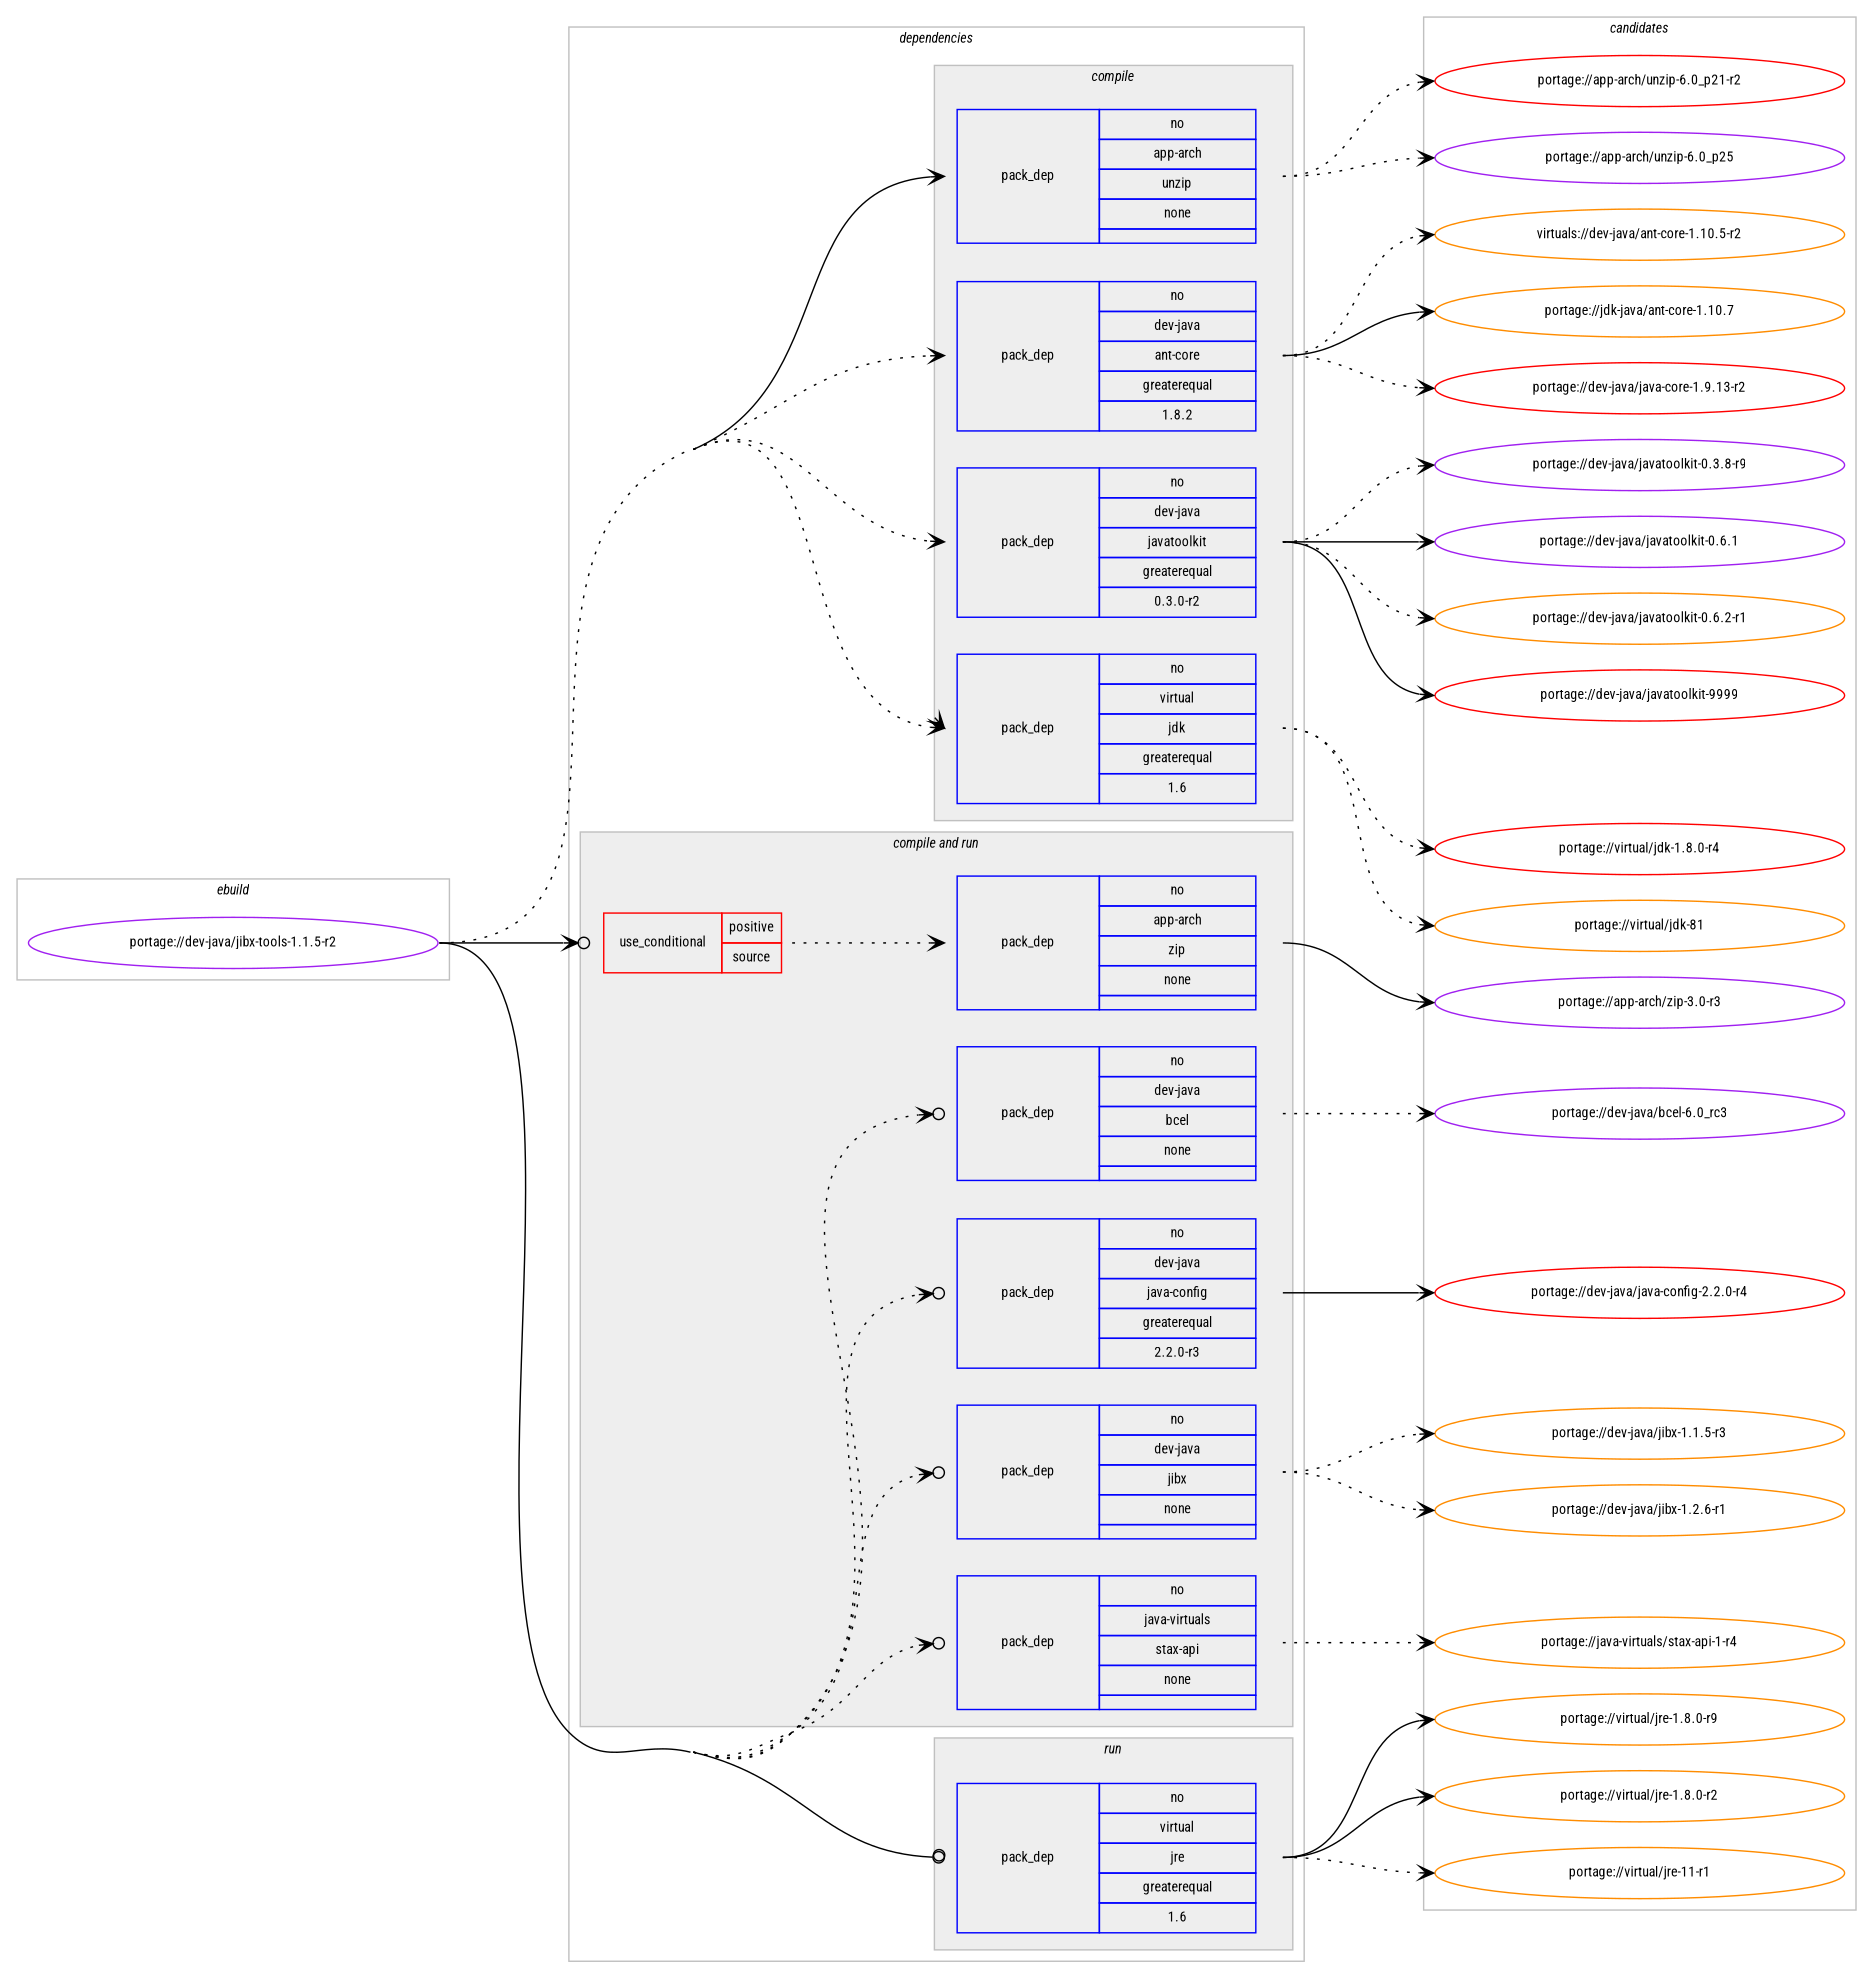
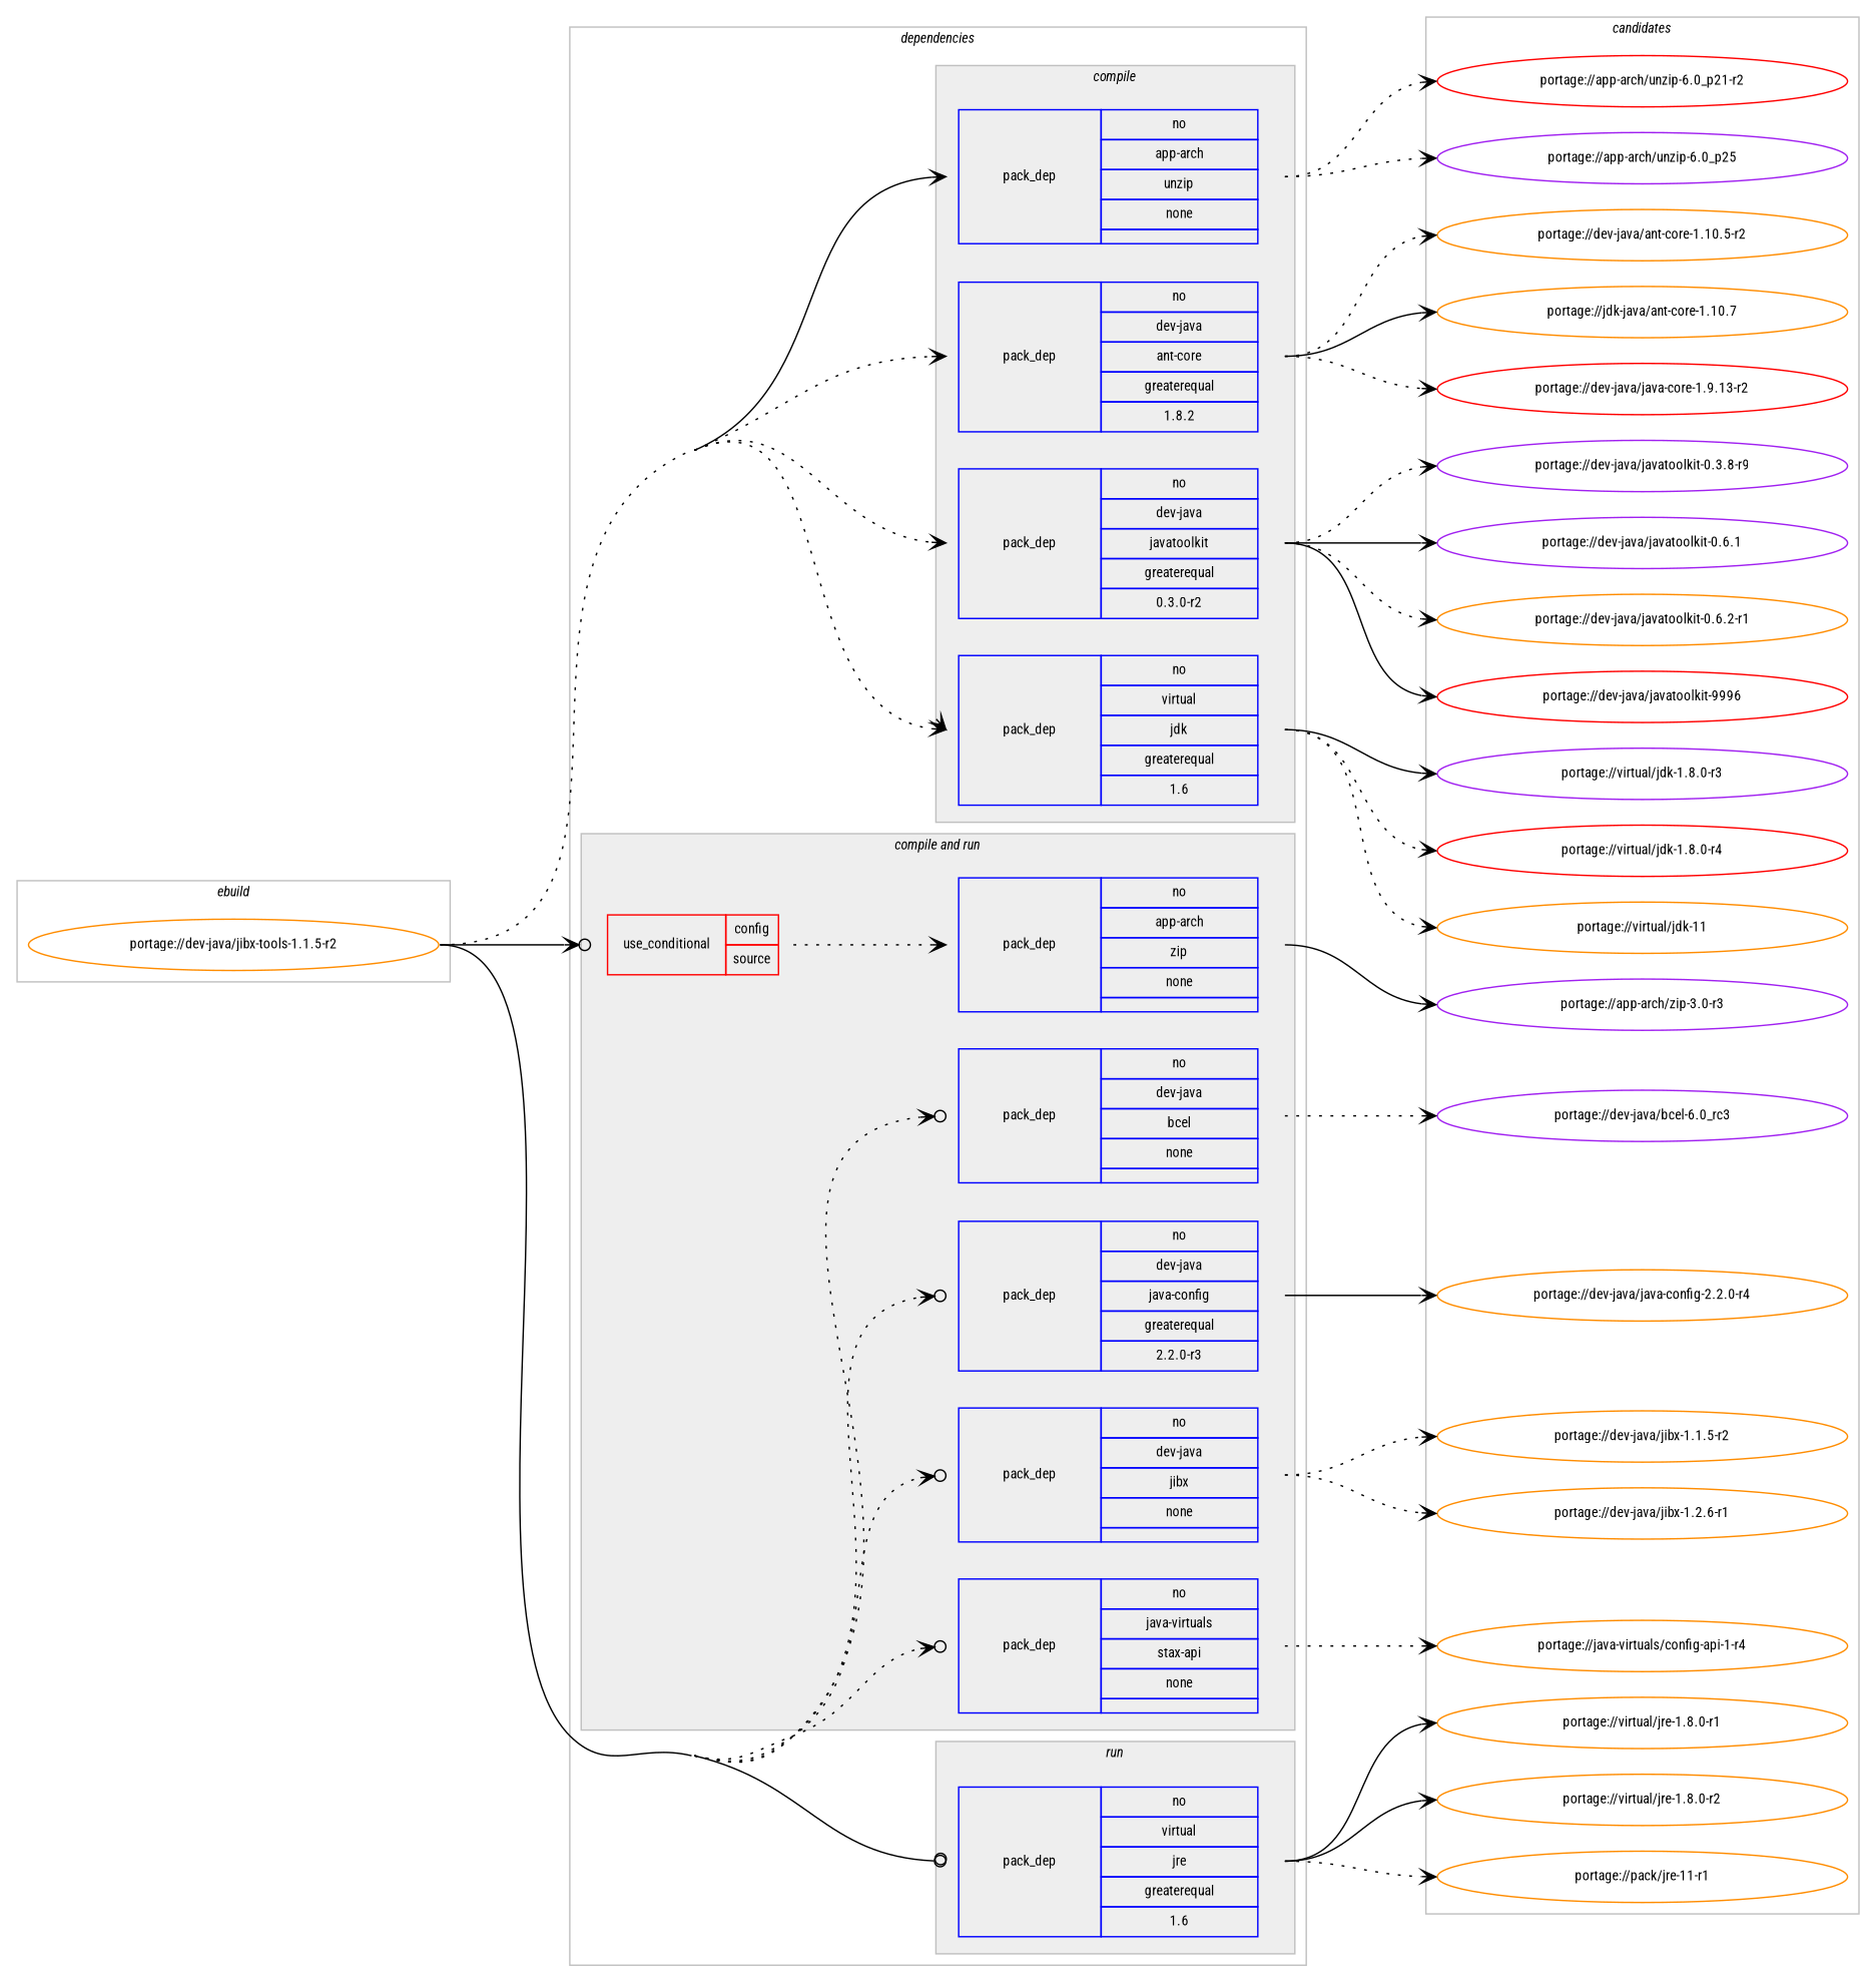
  digraph {
    compound=true
    concentrate=true
    fontname="Roboto Condensed"
    fontsize=10
    newrank=true
    rankdir=LR
    ranksep=1.5
    node [color=darkorange fontname="Roboto Condensed" fontsize=10]
    edge [arrowhead=vee fontname="Roboto Condensed" headport=w style=dotted tailport=e weight=100]
-   n1 [color=purple label="portage://dev-java/jibx-tools-1.1.5-r2" width=4]
+   n1 [label="portage://dev-java/jibx-tools-1.1.5-r2" width=4]
    n2 [color=blue label=<<TABLE BORDER="0" CELLBORDER="1" CELLSPACING="0" CELLPADDING="4" WIDTH="220"><TR><TD ROWSPAN="6" CELLPADDING="30">pack_dep</TD></TR><TR><TD WIDTH="110">no</TD></TR><TR><TD>app-arch</TD></TR><TR><TD>unzip</TD></TR><TR><TD>none</TD></TR><TR><TD></TD></TR></TABLE>> shape=none]
    n3 [color=blue label=<<TABLE BORDER="0" CELLBORDER="1" CELLSPACING="0" CELLPADDING="4" WIDTH="220"><TR><TD ROWSPAN="6" CELLPADDING="30">pack_dep</TD></TR><TR><TD WIDTH="110">no</TD></TR><TR><TD>dev-java</TD></TR><TR><TD>ant-core</TD></TR><TR><TD>greaterequal</TD></TR><TR><TD>1.8.2</TD></TR></TABLE>> shape=none]
    n4 [color=blue label=<<TABLE BORDER="0" CELLBORDER="1" CELLSPACING="0" CELLPADDING="4" WIDTH="220"><TR><TD ROWSPAN="6" CELLPADDING="30">pack_dep</TD></TR><TR><TD WIDTH="110">no</TD></TR><TR><TD>dev-java</TD></TR><TR><TD>javatoolkit</TD></TR><TR><TD>greaterequal</TD></TR><TR><TD>0.3.0-r2</TD></TR></TABLE>> shape=none]
    n5 [color=blue label=<<TABLE BORDER="0" CELLBORDER="1" CELLSPACING="0" CELLPADDING="4" WIDTH="220"><TR><TD ROWSPAN="6" CELLPADDING="30">pack_dep</TD></TR><TR><TD WIDTH="110">no</TD></TR><TR><TD>virtual</TD></TR><TR><TD>jdk</TD></TR><TR><TD>greaterequal</TD></TR><TR><TD>1.6</TD></TR></TABLE>> shape=none]
    n6 [color=blue label=<<TABLE BORDER="0" CELLBORDER="1" CELLSPACING="0" CELLPADDING="4" WIDTH="220"><TR><TD ROWSPAN="6" CELLPADDING="30">pack_dep</TD></TR><TR><TD WIDTH="110">no</TD></TR><TR><TD>app-arch</TD></TR><TR><TD>zip</TD></TR><TR><TD>none</TD></TR><TR><TD></TD></TR></TABLE>> shape=none]
-   n7 [color=red label=<<TABLE BORDER="0" CELLBORDER="1" CELLSPACING="0" CELLPADDING="4"><TR><TD ROWSPAN="3" CELLPADDING="10">use_conditional</TD></TR><TR><TD>positive</TD></TR><TR><TD>source</TD></TR></TABLE>> shape=none]
+   n7 [color=red label=<<TABLE BORDER="0" CELLBORDER="1" CELLSPACING="0" CELLPADDING="4"><TR><TD ROWSPAN="3" CELLPADDING="10">use_conditional</TD></TR><TR><TD>config</TD></TR><TR><TD>source</TD></TR></TABLE>> shape=none]
    n8 [color=blue label=<<TABLE BORDER="0" CELLBORDER="1" CELLSPACING="0" CELLPADDING="4" WIDTH="220"><TR><TD ROWSPAN="6" CELLPADDING="30">pack_dep</TD></TR><TR><TD WIDTH="110">no</TD></TR><TR><TD>dev-java</TD></TR><TR><TD>bcel</TD></TR><TR><TD>none</TD></TR><TR><TD></TD></TR></TABLE>> shape=none]
    n9 [color=blue label=<<TABLE BORDER="0" CELLBORDER="1" CELLSPACING="0" CELLPADDING="4" WIDTH="220"><TR><TD ROWSPAN="6" CELLPADDING="30">pack_dep</TD></TR><TR><TD WIDTH="110">no</TD></TR><TR><TD>dev-java</TD></TR><TR><TD>java-config</TD></TR><TR><TD>greaterequal</TD></TR><TR><TD>2.2.0-r3</TD></TR></TABLE>> shape=none]
    n10 [color=blue label=<<TABLE BORDER="0" CELLBORDER="1" CELLSPACING="0" CELLPADDING="4" WIDTH="220"><TR><TD ROWSPAN="6" CELLPADDING="30">pack_dep</TD></TR><TR><TD WIDTH="110">no</TD></TR><TR><TD>dev-java</TD></TR><TR><TD>jibx</TD></TR><TR><TD>none</TD></TR><TR><TD></TD></TR></TABLE>> shape=none]
    n11 [color=blue label=<<TABLE BORDER="0" CELLBORDER="1" CELLSPACING="0" CELLPADDING="4" WIDTH="220"><TR><TD ROWSPAN="6" CELLPADDING="30">pack_dep</TD></TR><TR><TD WIDTH="110">no</TD></TR><TR><TD>java-virtuals</TD></TR><TR><TD>stax-api</TD></TR><TR><TD>none</TD></TR><TR><TD></TD></TR></TABLE>> shape=none]
    n12 [color=blue label=<<TABLE BORDER="0" CELLBORDER="1" CELLSPACING="0" CELLPADDING="4" WIDTH="220"><TR><TD ROWSPAN="6" CELLPADDING="30">pack_dep</TD></TR><TR><TD WIDTH="110">no</TD></TR><TR><TD>virtual</TD></TR><TR><TD>jre</TD></TR><TR><TD>greaterequal</TD></TR><TR><TD>1.6</TD></TR></TABLE>> shape=none]
    n13 [color=red label="portage://app-arch/unzip-6.0_p21-r2" width=4]
    n14 [color=purple label="portage://app-arch/unzip-6.0_p25" width=4]
-   n15 [label="virtuals://dev-java/ant-core-1.10.5-r2" width=4]
+   n15 [label="portage://dev-java/ant-core-1.10.5-r2" width=4]
    n16 [label="portage://jdk-java/ant-core-1.10.7" width=4]
    n17 [color=red label="portage://dev-java/java-core-1.9.13-r2" width=4]
    n18 [color=purple label="portage://dev-java/javatoolkit-0.3.8-r9" width=4]
    n19 [color=purple label="portage://dev-java/javatoolkit-0.6.1" width=4]
    n20 [label="portage://dev-java/javatoolkit-0.6.2-r1" width=4]
-   n21 [color=red label="portage://dev-java/javatoolkit-9999" width=4]
+   n21 [color=red label="portage://dev-java/javatoolkit-9996" width=4]
+   n22 [color=purple label="portage://virtual/jdk-1.8.0-r3" width=4]
    n23 [color=red label="portage://virtual/jdk-1.8.0-r4" width=4]
-   n24 [label="portage://virtual/jdk-81" width=4]
+   n24 [label="portage://virtual/jdk-11" width=4]
    n25 [color=purple label="portage://app-arch/zip-3.0-r3" width=4]
    n26 [color=purple label="portage://dev-java/bcel-6.0_rc3" width=4]
-   n27 [color=red label="portage://dev-java/java-config-2.2.0-r4" width=4]
-   n28 [label="portage://dev-java/jibx-1.1.5-r3" width=4]
+   n27 [label="portage://dev-java/java-config-2.2.0-r4" width=4]
+   n28 [label="portage://dev-java/jibx-1.1.5-r2" width=4]
    n29 [label="portage://dev-java/jibx-1.2.6-r1" width=4]
-   n30 [label="portage://java-virtuals/stax-api-1-r4" width=4]
-   n31 [label="portage://virtual/jre-1.8.0-r9" width=4]
+   n30 [label="portage://java-virtuals/config-api-1-r4" width=4]
+   n31 [label="portage://virtual/jre-1.8.0-r1" width=4]
    n32 [label="portage://virtual/jre-1.8.0-r2" width=4]
-   n33 [label="portage://virtual/jre-11-r1" width=4]
+   n33 [label="portage://pack/jre-11-r1" width=4]
    subgraph cluster_1 {
      color=gray
      label=<<i>ebuild</i>>
      rank=same
      n1
    }
    subgraph cluster_2 {
      color=gray
      label=<<i>dependencies</i>>
      subgraph cluster_3 {
        color=gray
        fillcolor="#eeeeee"
        label=<<i>compile</i>>
        style=filled
        subgraph sub_4 {
          color=gray
          fillcolor="#eeeeee"
          label=<<i>compile</i>>
          style=filled
          n2
        }
        subgraph sub_5 {
          color=gray
          fillcolor="#eeeeee"
          label=<<i>compile</i>>
          style=filled
          n3
        }
        subgraph sub_6 {
          color=gray
          fillcolor="#eeeeee"
          label=<<i>compile</i>>
          style=filled
          n4
        }
        subgraph sub_7 {
          color=gray
          fillcolor="#eeeeee"
          label=<<i>compile</i>>
          style=filled
          n5
        }
      }
      subgraph cluster_8 {
        color=gray
        fillcolor="#eeeeee"
        label=<<i>compile and run</i>>
        style=filled
        subgraph sub_9 {
          color=gray
          fillcolor="#eeeeee"
          label=<<i>compile and run</i>>
          style=filled
          n7
          subgraph sub_10 {
            color=gray
            fillcolor="#eeeeee"
            label=<<i>compile and run</i>>
            style=filled
            n6
          }
        }
        subgraph sub_11 {
          color=gray
          fillcolor="#eeeeee"
          label=<<i>compile and run</i>>
          style=filled
          n8
        }
        subgraph sub_12 {
          color=gray
          fillcolor="#eeeeee"
          label=<<i>compile and run</i>>
          style=filled
          n9
        }
        subgraph sub_13 {
          color=gray
          fillcolor="#eeeeee"
          label=<<i>compile and run</i>>
          style=filled
          n10
        }
        subgraph sub_14 {
          color=gray
          fillcolor="#eeeeee"
          label=<<i>compile and run</i>>
          style=filled
          n11
        }
      }
      subgraph cluster_15 {
        color=gray
        fillcolor="#eeeeee"
        label=<<i>run</i>>
        style=filled
        subgraph sub_16 {
          color=gray
          fillcolor="#eeeeee"
          label=<<i>run</i>>
          style=filled
          n12
        }
      }
    }
    subgraph cluster_17 {
      color=gray
      label=<<i>candidates</i>>
      rank=same
      subgraph sub_18 {
        color=black
        label=<<i>candidates</i>>
        nodesep=1
        rank=same
        n13
        n14
      }
      subgraph sub_19 {
        color=black
        label=<<i>candidates</i>>
        nodesep=1
        rank=same
        n15
        n16
        n17
      }
      subgraph sub_20 {
        color=black
        label=<<i>candidates</i>>
        nodesep=1
        rank=same
        n18
        n19
        n20
        n21
      }
      subgraph sub_21 {
        color=black
        label=<<i>candidates</i>>
        nodesep=1
        rank=same
+       n22
        n23
        n24
      }
      subgraph sub_22 {
        color=black
        label=<<i>candidates</i>>
        nodesep=1
        rank=same
        n25
      }
      subgraph sub_23 {
        color=black
        label=<<i>candidates</i>>
        nodesep=1
        rank=same
        n26
      }
      subgraph sub_24 {
        color=black
        label=<<i>candidates</i>>
        nodesep=1
        rank=same
        n27
      }
      subgraph sub_25 {
        color=black
        label=<<i>candidates</i>>
        nodesep=1
        rank=same
        n28
        n29
      }
      subgraph sub_26 {
        color=black
        label=<<i>candidates</i>>
        nodesep=1
        rank=same
        n30
      }
      subgraph sub_27 {
        color=black
        label=<<i>candidates</i>>
        nodesep=1
        rank=same
        n31
        n32
        n33
      }
    }
    n1 -> n2 [style=solid weight=20]
    n1 -> n3 [weight=20]
    n1 -> n4 [weight=20]
    n1 -> n5 [weight=20]
    n1 -> n7 [arrowhead=odotvee style=solid weight=20]
    n1 -> n8 [arrowhead=odotvee weight=20]
    n1 -> n9 [arrowhead=odotvee weight=20]
    n1 -> n10 [arrowhead=odotvee weight=20]
    n1 -> n11 [arrowhead=odotvee weight=20]
    n1 -> n12 [arrowhead=odot style=solid weight=20]
    n2 -> n13
    n2 -> n14
    n3 -> n15
    n3 -> n16 [style=solid]
    n3 -> n17
    n4 -> n18
    n4 -> n19 [style=solid]
    n4 -> n20
    n4 -> n21 [style=solid]
+   n5 -> n22 [style=solid]
    n5 -> n23
    n5 -> n24
    n6 -> n25 [style=solid]
    n7 -> n6 [weight=20]
    n8 -> n26
    n9 -> n27 [style=solid]
    n10 -> n28
    n10 -> n29
    n11 -> n30
    n12 -> n31 [style=solid]
    n12 -> n32 [style=solid]
    n12 -> n33
  }
